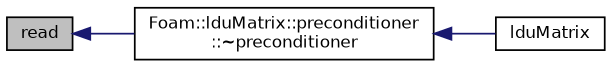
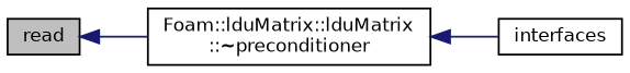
  digraph {
    rankdir=LR
    node [color=black fontname=Helvetica fontsize=10 shape=record]
    edge [color=midnightblue dir=back fontname=Helvetica fontsize=10 labelfontname=Helvetica labelfontsize=10 style=solid]
    n1 [fillcolor=grey75 fontcolor=black height=0.2 label=read style=filled width=0.4]
-   n2 [height=0.2 label="Foam::lduMatrix::preconditioner\l::~preconditioner" width=0.4]
-   n3 [height=0.2 label=lduMatrix width=0.4]
+   n2 [height=0.2 label="Foam::lduMatrix::lduMatrix\l::~preconditioner" width=0.4]
+   n3 [height=0.2 label=interfaces width=0.4]
    n1 -> n2
    n2 -> n3
  }
